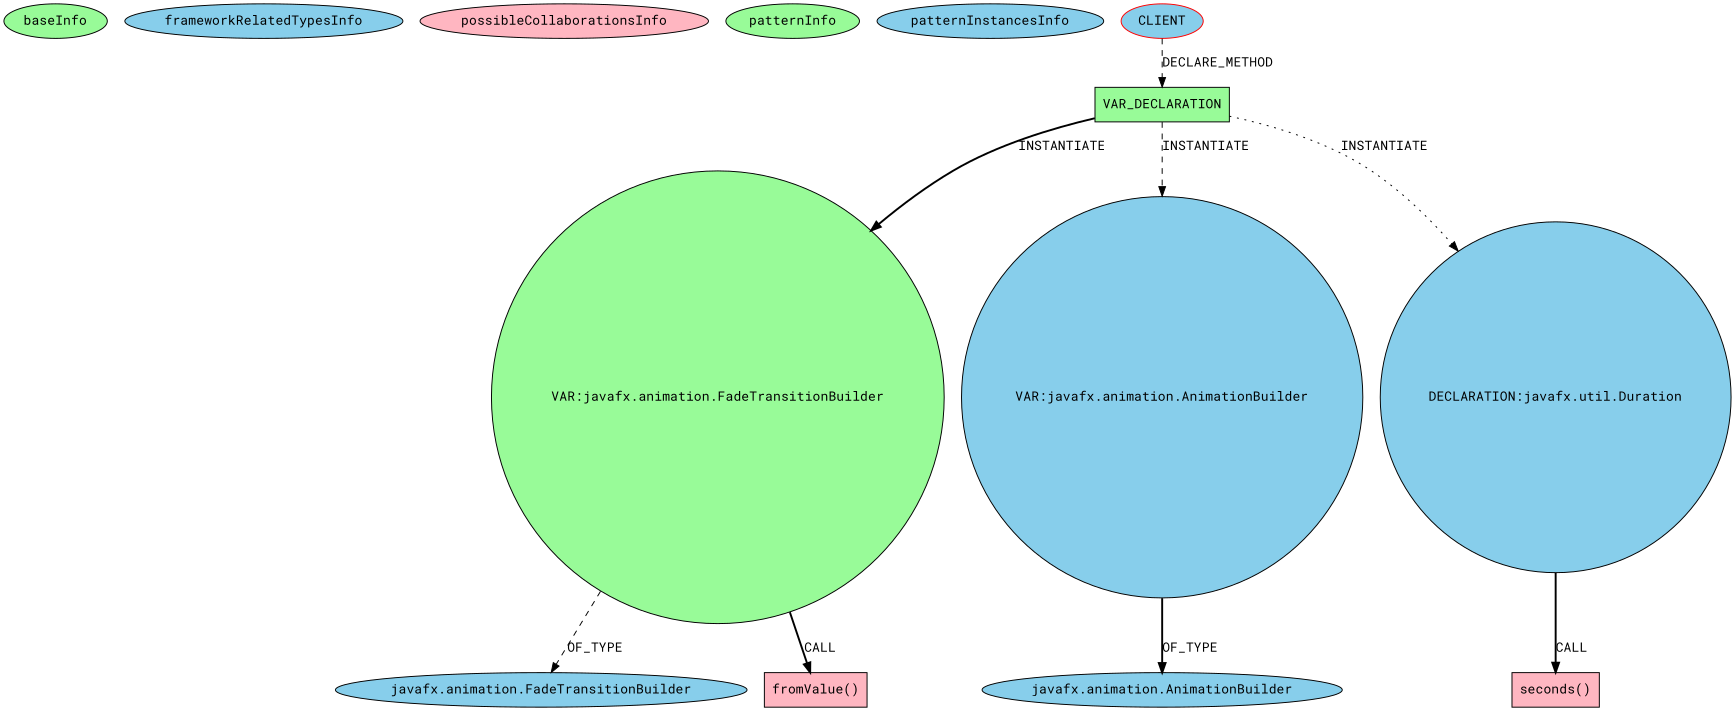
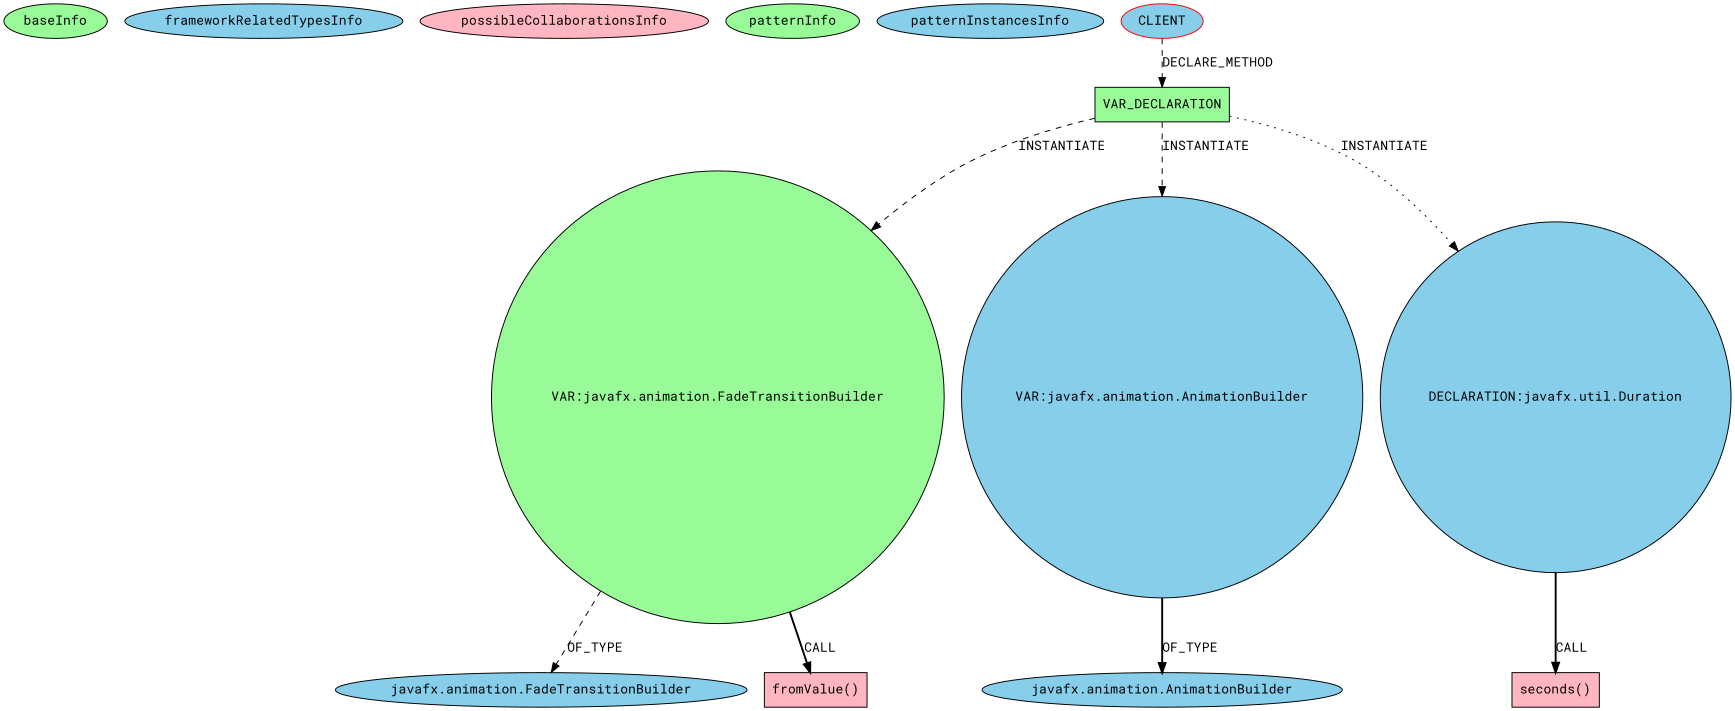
  digraph {
    fontname="Roboto Mono"
    node [fillcolor=skyblue fontname="Roboto Mono" style=filled isFrameworkType=false]
    edge [fontname="Roboto Mono" style=dashed]
    baseInfo [category=pattern fillcolor=palegreen graphId=4367 isAnonymous=false possibleRelation=false isFrameworkType=""]
    frameworkRelatedTypesInfo [isFrameworkType=""]
    possibleCollaborationsInfo [fillcolor=lightpink isFrameworkType=""]
    patternInfo [fillcolor=palegreen frequency=2.0 patternRootClient=0 isFrameworkType=""]
    patternInstancesInfo [0="7thwheel-medaka-chan~/7thwheel-medaka-chan/medaka-chan-master/src/seventhwheel/pos/controller/MainController.java~MainController~25" 1="Maxxa-MT-common~/Maxxa-MT-common/MT-common-master/src/cz/commons/example/graphics/branchNode/BranchElementExample.java~BranchElementExample~916" isFrameworkType=""]
    n6 [label="javafx.animation.FadeTransitionBuilder" vertexType=FRAMEWORK_CLASS_TYPE]
    n7 [fillcolor=palegreen label="VAR:javafx.animation.FadeTransitionBuilder" shape=circle vertexType=VARIABLE_EXPRESION]
    n8 [fillcolor=lightpink label="fromValue()" shape=box vertexType=INSIDE_CALL]
    n9 [fillcolor=palegreen label=VAR_DECLARATION shape=box vertexType=CLIENT_METHOD_DECLARATION]
    n10 [label="VAR:javafx.animation.AnimationBuilder" shape=circle vertexType=VARIABLE_EXPRESION]
    n11 [label="DECLARATION:javafx.util.Duration" shape=circle vertexType=VARIABLE_EXPRESION]
    n12 [label="javafx.animation.AnimationBuilder" vertexType=FRAMEWORK_CLASS_TYPE]
    n13 [fillcolor=lightpink label="seconds()" shape=box vertexType=INSIDE_CALL]
    n14 [color=red label=CLIENT vertexType=ROOT_CLIENT_CLASS_DECLARATION]
    n7 -> n6 [label=OF_TYPE]
    n7 -> n8 [label=CALL style=bold]
-   n9 -> n7 [label=INSTANTIATE style=bold]
+   n9 -> n7 [label=INSTANTIATE]
    n9 -> n10 [label=INSTANTIATE]
    n9 -> n11 [label=INSTANTIATE style=dotted]
    n10 -> n12 [label=OF_TYPE style=bold]
    n11 -> n13 [label=CALL style=bold]
    n14 -> n9 [label=DECLARE_METHOD]
  }
